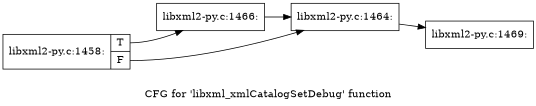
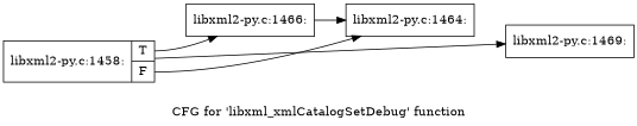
  digraph {
    label="CFG for 'libxml_xmlCatalogSetDebug' function"
    rankdir=LR
    node [shape=record]
    n1 [label="{libxml2-py.c:1458:|{<s0>T|<s1>F}}"]
    n2 [label="{libxml2-py.c:1466:}"]
    n3 [label="{libxml2-py.c:1464:}"]
    n4 [label="{libxml2-py.c:1469:}"]
    n1 -> n2 [tailport=s0]
    n1 -> n3 [tailport=s1]
    n2 -> n3
-   n3 -> n4
+   n1 -> n4
  }
